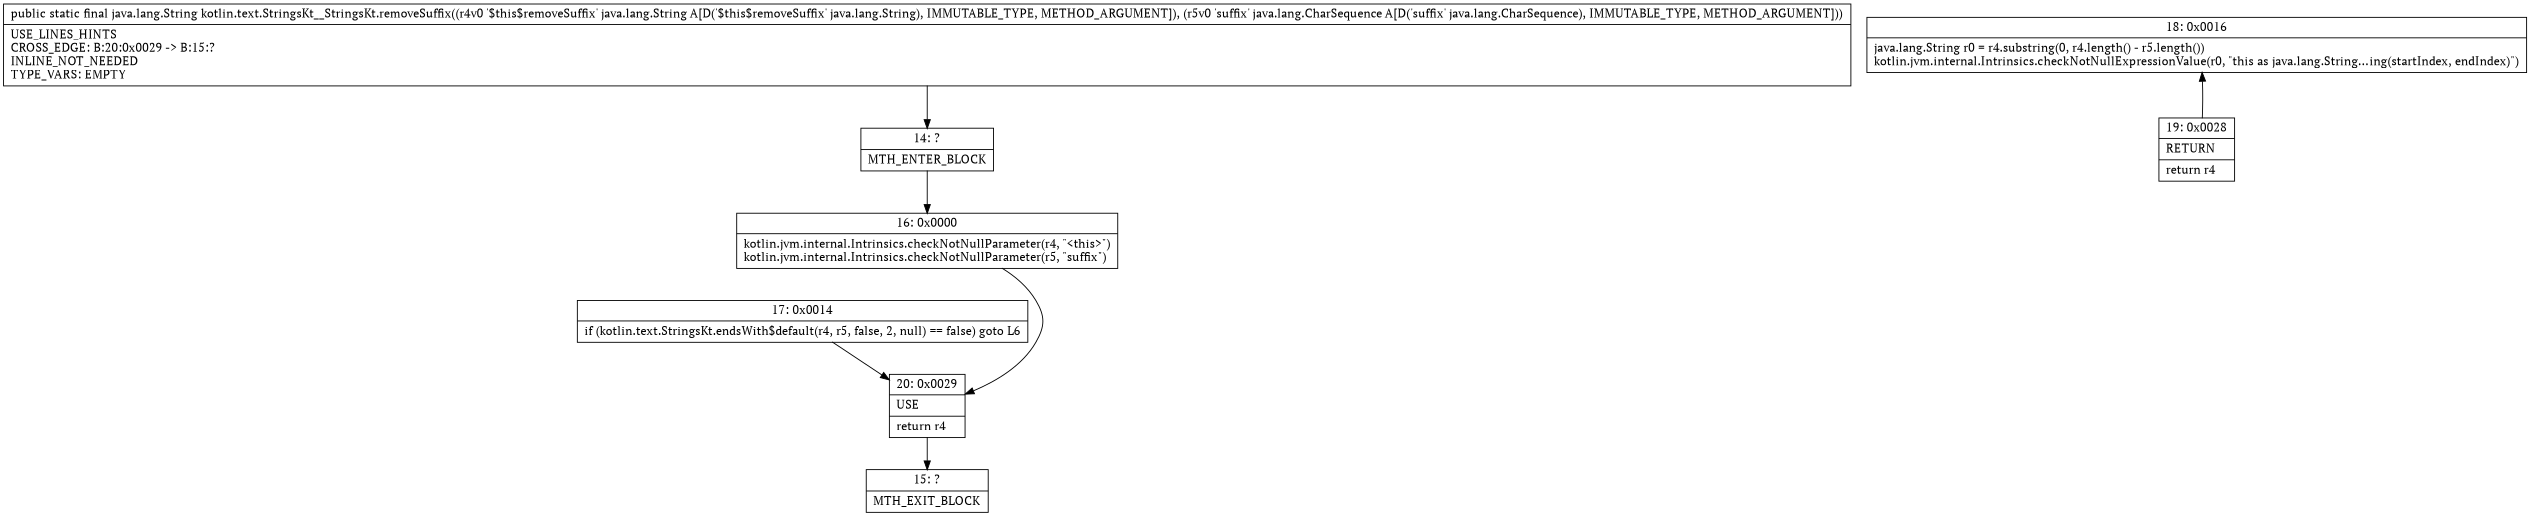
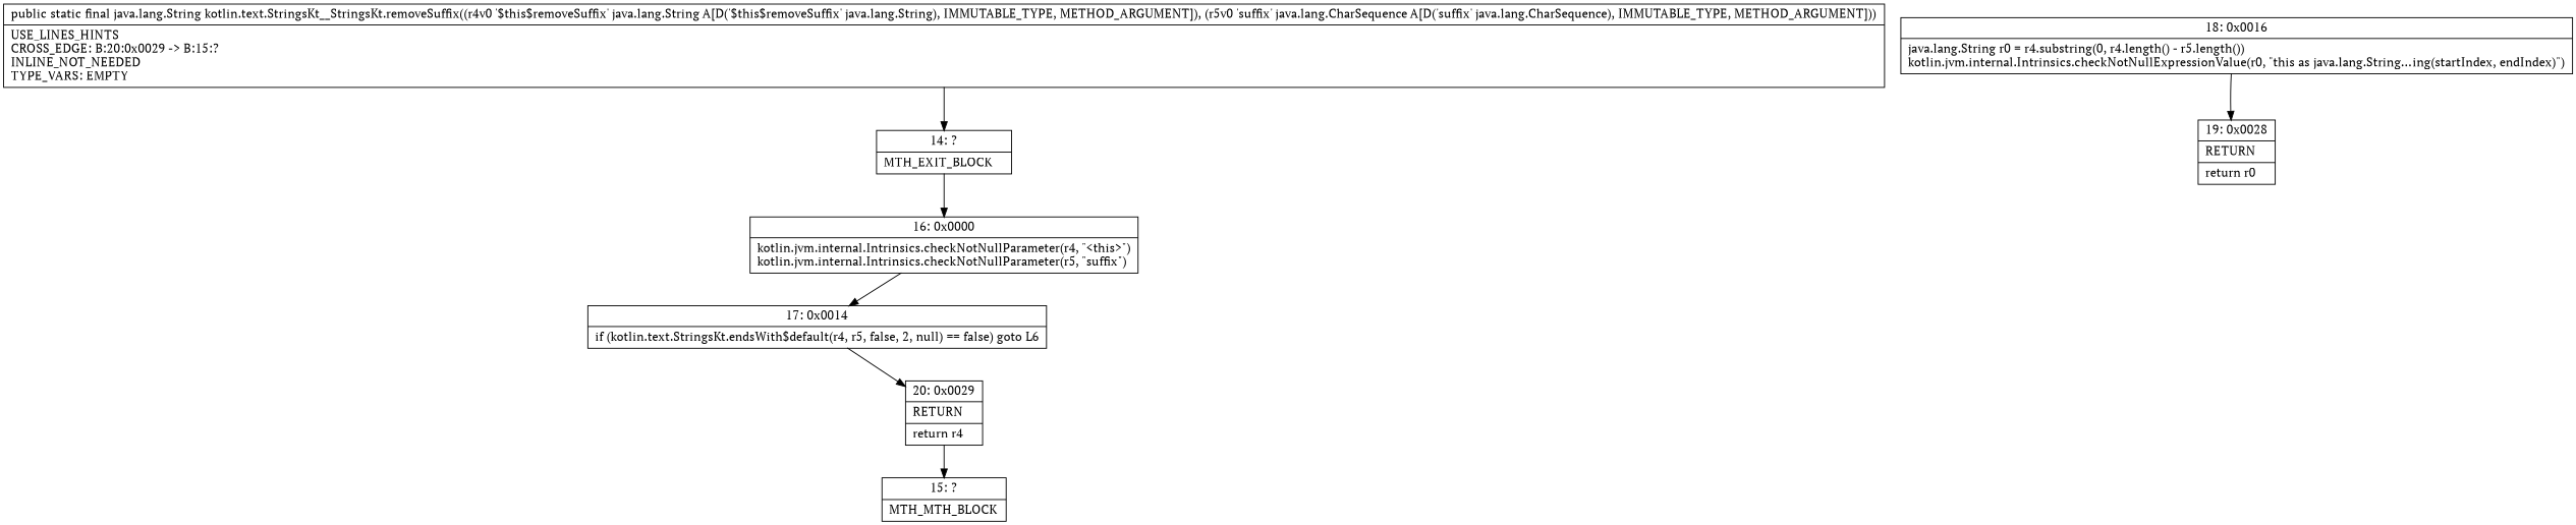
  digraph {
    fontname="PT Serif"
    node [fontname="PT Serif" shape=record]
    edge [fontname="PT Serif"]
-   n1 [label="{14\:\ ?|MTH_ENTER_BLOCK\l}"]
+   n1 [label="{14\:\ ?|MTH_EXIT_BLOCK\l}"]
    n2 [label="{16\:\ 0x0000|kotlin.jvm.internal.Intrinsics.checkNotNullParameter(r4, \"\<this\>\")\lkotlin.jvm.internal.Intrinsics.checkNotNullParameter(r5, \"suffix\")\l}"]
    n3 [label="{17\:\ 0x0014|if (kotlin.text.StringsKt.endsWith$default(r4, r5, false, 2, null) == false) goto L6\l}"]
-   n4 [label="{20\:\ 0x0029|USE\l|return r4\l}"]
+   n4 [label="{20\:\ 0x0029|RETURN\l|return r4\l}"]
    n5 [label="{18\:\ 0x0016|java.lang.String r0 = r4.substring(0, r4.length() \- r5.length())\lkotlin.jvm.internal.Intrinsics.checkNotNullExpressionValue(r0, \"this as java.lang.String…ing(startIndex, endIndex)\")\l}"]
-   n6 [label="{19\:\ 0x0028|RETURN\l|return r4\l}"]
-   n7 [label="{15\:\ ?|MTH_EXIT_BLOCK\l}"]
+   n6 [label="{19\:\ 0x0028|RETURN\l|return r0\l}"]
+   n7 [label="{15\:\ ?|MTH_MTH_BLOCK\l}"]
    n8 [label="{public static final java.lang.String kotlin.text.StringsKt__StringsKt.removeSuffix((r4v0 '$this$removeSuffix' java.lang.String A[D('$this$removeSuffix' java.lang.String), IMMUTABLE_TYPE, METHOD_ARGUMENT]), (r5v0 'suffix' java.lang.CharSequence A[D('suffix' java.lang.CharSequence), IMMUTABLE_TYPE, METHOD_ARGUMENT]))  | USE_LINES_HINTS\lCROSS_EDGE: B:20:0x0029 \-\> B:15:?\lINLINE_NOT_NEEDED\lTYPE_VARS: EMPTY\l}"]
    n1 -> n2
-   n2 -> n4
+   n2 -> n3
    n3 -> n4
    n4 -> n7
-   n6 -> n5
+   n5 -> n6
    n8 -> n1
  }
